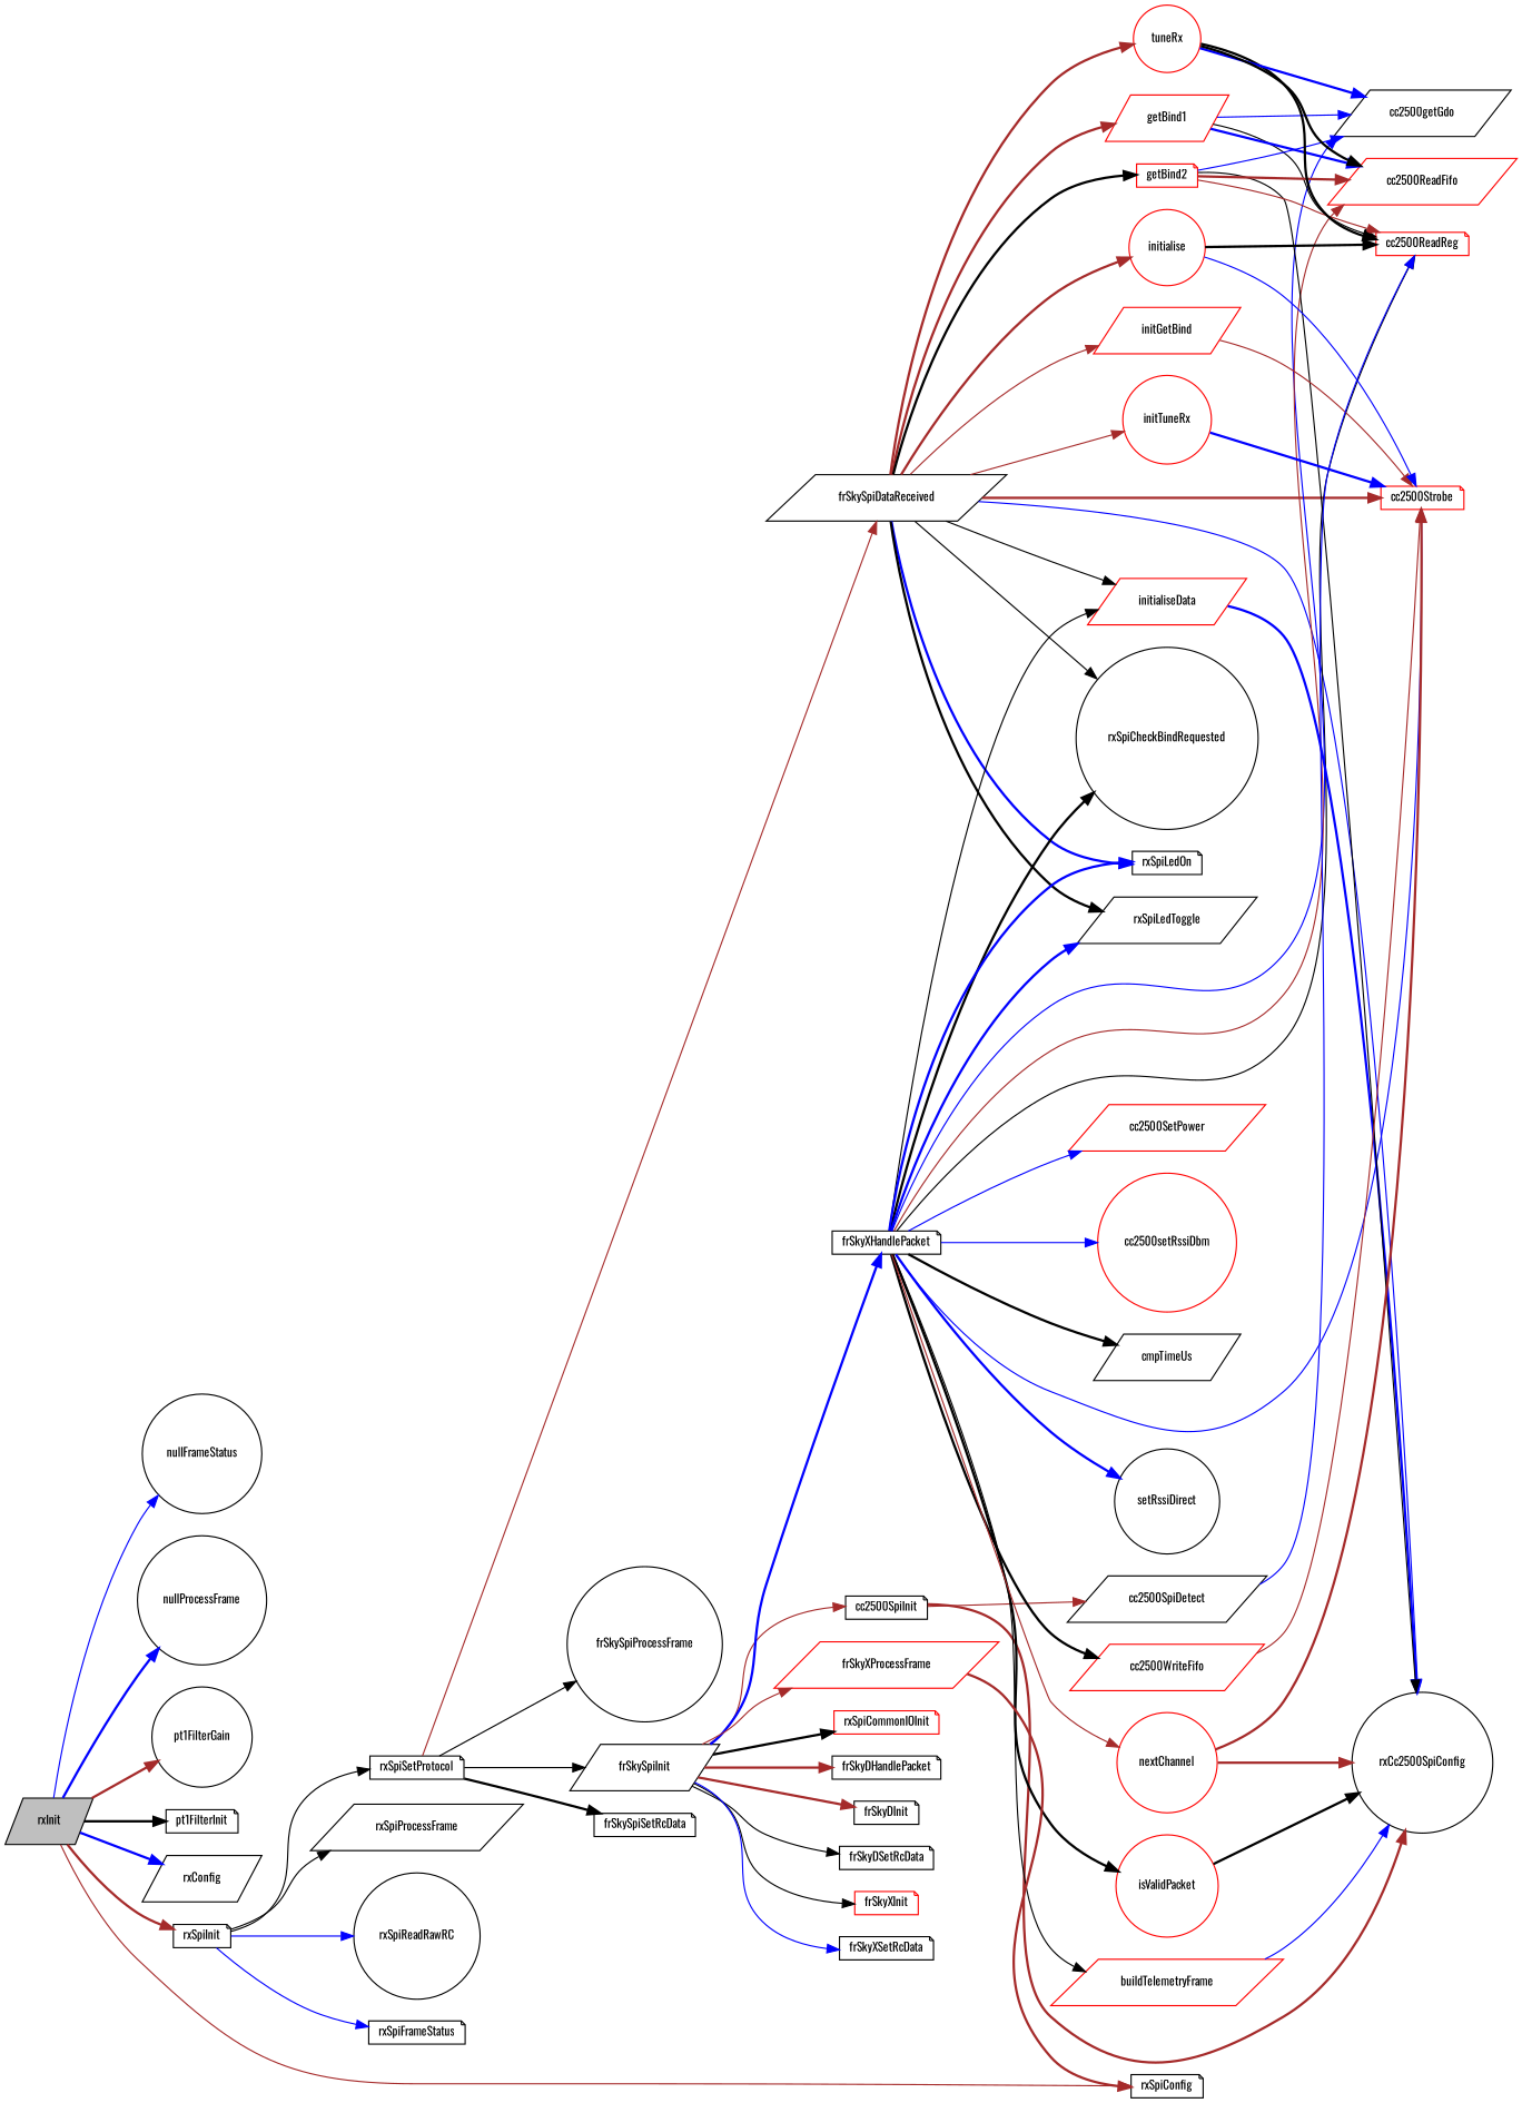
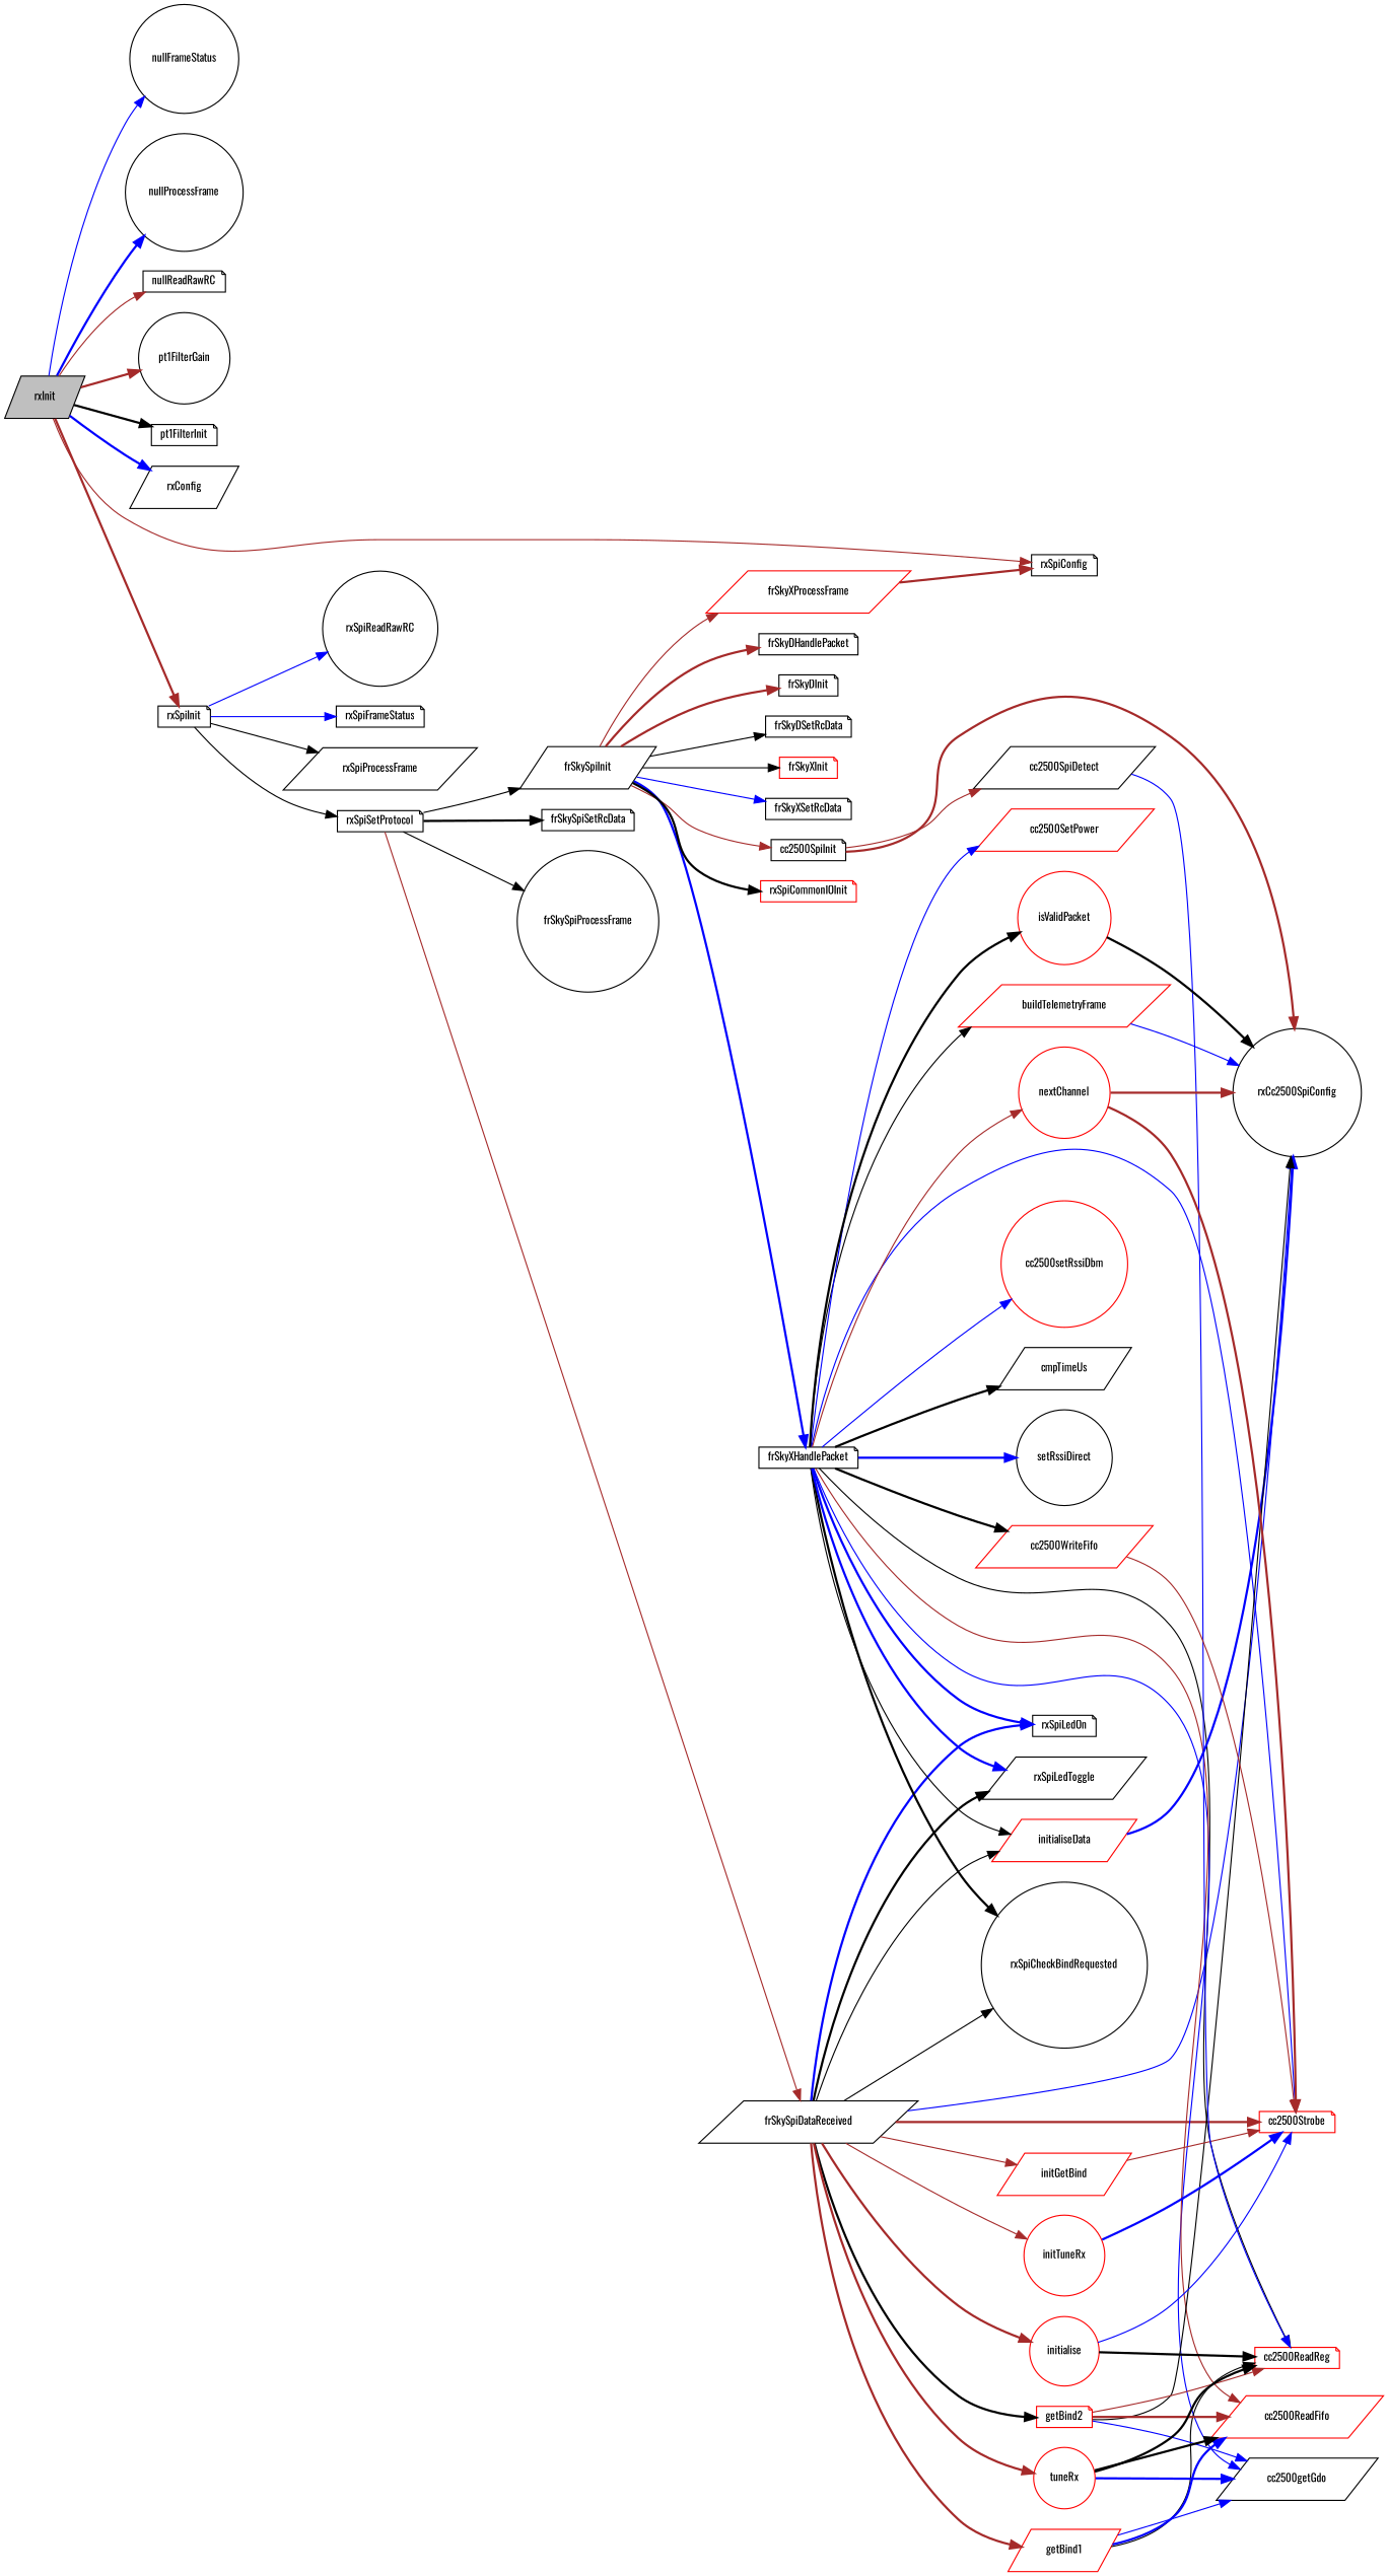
  digraph {
    fontname=Oswald
    rankdir=LR
    node [color=black fillcolor=white fontname=Oswald fontsize=10 shape=note style=filled]
    edge [color=brown fontname=Oswald fontsize=10 labelfontname=FreeSans labelfontsize=10 style=solid]
    n1 [fillcolor=grey75 fontcolor=black height=0.2 label=rxInit shape=parallelogram width=0.4]
    n2 [height=0.2 label=nullFrameStatus shape=circle width=0.4]
    n3 [height=0.2 label=nullProcessFrame shape=circle width=0.4]
+   n4 [height=0.2 label=nullReadRawRC width=0.4]
    n5 [height=0.2 label=pt1FilterGain shape=circle width=0.4]
    n6 [height=0.2 label=pt1FilterInit width=0.4]
    n7 [height=0.2 label=rxConfig shape=parallelogram width=0.4]
    n8 [height=0.2 label=rxSpiConfig width=0.4]
    n9 [height=0.2 label=rxSpiInit width=0.4]
    n10 [height=0.2 label=rxSpiSetProtocol width=0.4]
    n11 [height=0.2 label=rxSpiReadRawRC shape=circle width=0.4]
    n12 [height=0.2 label=rxSpiFrameStatus width=0.4]
    n13 [height=0.2 label=rxSpiProcessFrame shape=parallelogram width=0.4]
    n14 [height=0.2 label=frSkySpiInit shape=parallelogram width=0.4]
    n15 [height=0.2 label=frSkySpiDataReceived shape=parallelogram width=0.4]
    n16 [height=0.2 label=frSkySpiSetRcData width=0.4]
    n17 [height=0.2 label=frSkySpiProcessFrame shape=circle width=0.4]
    n18 [height=0.2 label=cc2500SpiInit width=0.4]
    n19 [height=0.2 label=frSkyDHandlePacket width=0.4]
    n20 [height=0.2 label=frSkyDInit width=0.4]
    n21 [height=0.2 label=frSkyDSetRcData width=0.4]
    n22 [height=0.2 label=frSkyXHandlePacket width=0.4]
    n23 [color=red height=0.2 label=frSkyXInit width=0.4]
    n24 [color=red height=0.2 label=frSkyXProcessFrame shape=parallelogram width=0.4]
    n25 [height=0.2 label=frSkyXSetRcData width=0.4]
    n26 [color=red height=0.2 label=rxSpiCommonIOInit width=0.4]
    n27 [height=0.2 label=rxCc2500SpiConfig shape=circle width=0.4]
    n28 [color=red height=0.2 label=cc2500Strobe width=0.4]
    n29 [color=red height=0.2 label=initialiseData shape=parallelogram width=0.4]
    n30 [height=0.2 label=rxSpiCheckBindRequested shape=circle width=0.4]
    n31 [height=0.2 label=rxSpiLedOn width=0.4]
    n32 [height=0.2 label=rxSpiLedToggle shape=parallelogram width=0.4]
    n33 [color=red height=0.2 label=getBind1 shape=parallelogram width=0.4]
    n34 [color=red height=0.2 label=getBind2 width=0.4]
    n35 [color=red height=0.2 label=initGetBind shape=parallelogram width=0.4]
    n36 [color=red height=0.2 label=initialise shape=circle width=0.4]
    n37 [color=red height=0.2 label=initTuneRx shape=circle width=0.4]
    n38 [color=red height=0.2 label=tuneRx shape=circle width=0.4]
    n39 [height=0.2 label=cc2500SpiDetect shape=parallelogram width=0.4]
    n40 [color=red height=0.2 label=cc2500ReadReg width=0.4]
    n41 [color=red height=0.2 label=buildTelemetryFrame shape=parallelogram width=0.4]
    n42 [height=0.2 label=cc2500getGdo shape=parallelogram width=0.4]
    n43 [color=red height=0.2 label=cc2500ReadFifo shape=parallelogram width=0.4]
    n44 [color=red height=0.2 label=cc2500SetPower shape=parallelogram width=0.4]
    n45 [color=red height=0.2 label=cc2500setRssiDbm shape=circle width=0.4]
    n46 [color=red height=0.2 label=cc2500WriteFifo shape=parallelogram width=0.4]
    n47 [height=0.2 label=cmpTimeUs shape=parallelogram width=0.4]
    n48 [color=red height=0.2 label=isValidPacket shape=circle width=0.4]
    n49 [color=red height=0.2 label=nextChannel shape=circle width=0.4]
    n50 [height=0.2 label=setRssiDirect shape=circle width=0.4]
    n1 -> n2 [color=blue]
    n1 -> n3 [color=blue style=bold]
+   n1 -> n4
    n1 -> n5 [style=bold]
    n1 -> n6 [color=black style=bold]
    n1 -> n7 [color=blue style=bold]
    n1 -> n8
    n1 -> n9 [style=bold]
    n9 -> n10 [color=black]
    n9 -> n11 [color=blue]
    n9 -> n12 [color=blue]
    n9 -> n13 [color=black]
    n10 -> n14 [color=black]
    n10 -> n15
    n10 -> n16 [color=black style=bold]
    n10 -> n17 [color=black]
    n14 -> n18
    n14 -> n19 [style=bold]
    n14 -> n20 [style=bold]
    n14 -> n21 [color=black]
    n14 -> n22 [color=blue style=bold]
    n14 -> n23 [color=black]
    n14 -> n24
    n14 -> n25 [color=blue]
    n14 -> n26 [color=black style=bold]
    n15 -> n27 [color=blue]
    n15 -> n28 [style=bold]
    n15 -> n29 [color=black]
    n15 -> n30 [color=black]
    n15 -> n31 [color=blue style=bold]
    n15 -> n32 [color=black style=bold]
    n15 -> n33 [style=bold]
    n15 -> n34 [color=black style=bold]
    n15 -> n35
    n15 -> n36 [style=bold]
    n15 -> n37
    n15 -> n38 [style=bold]
    n18 -> n27 [style=bold]
    n18 -> n39
    n22 -> n28 [color=blue]
    n22 -> n29 [color=black]
    n22 -> n30 [color=black style=bold]
    n22 -> n31 [color=blue style=bold]
    n22 -> n32 [color=blue style=bold]
    n22 -> n40 [color=black]
    n22 -> n41 [color=black]
    n22 -> n42 [color=blue]
    n22 -> n43
    n22 -> n44 [color=blue]
    n22 -> n45 [color=blue]
    n22 -> n46 [color=black style=bold]
    n22 -> n47 [color=black style=bold]
    n22 -> n48 [color=black style=bold]
    n22 -> n49
    n22 -> n50 [color=blue style=bold]
    n24 -> n8 [style=bold]
    n29 -> n27 [color=blue style=bold]
    n33 -> n40 [color=black]
    n33 -> n42 [color=blue]
    n33 -> n43 [color=blue style=bold]
    n34 -> n27 [color=black]
    n34 -> n40
    n34 -> n42 [color=blue]
    n34 -> n43 [style=bold]
    n35 -> n28
    n36 -> n28 [color=blue]
    n36 -> n40 [color=black style=bold]
    n37 -> n28 [color=blue style=bold]
    n38 -> n40 [color=black style=bold]
    n38 -> n42 [color=blue style=bold]
    n38 -> n43 [color=black style=bold]
    n39 -> n40 [color=blue]
    n41 -> n27 [color=blue]
    n46 -> n28
    n48 -> n27 [color=black style=bold]
    n49 -> n27 [style=bold]
    n49 -> n28 [style=bold]
  }
